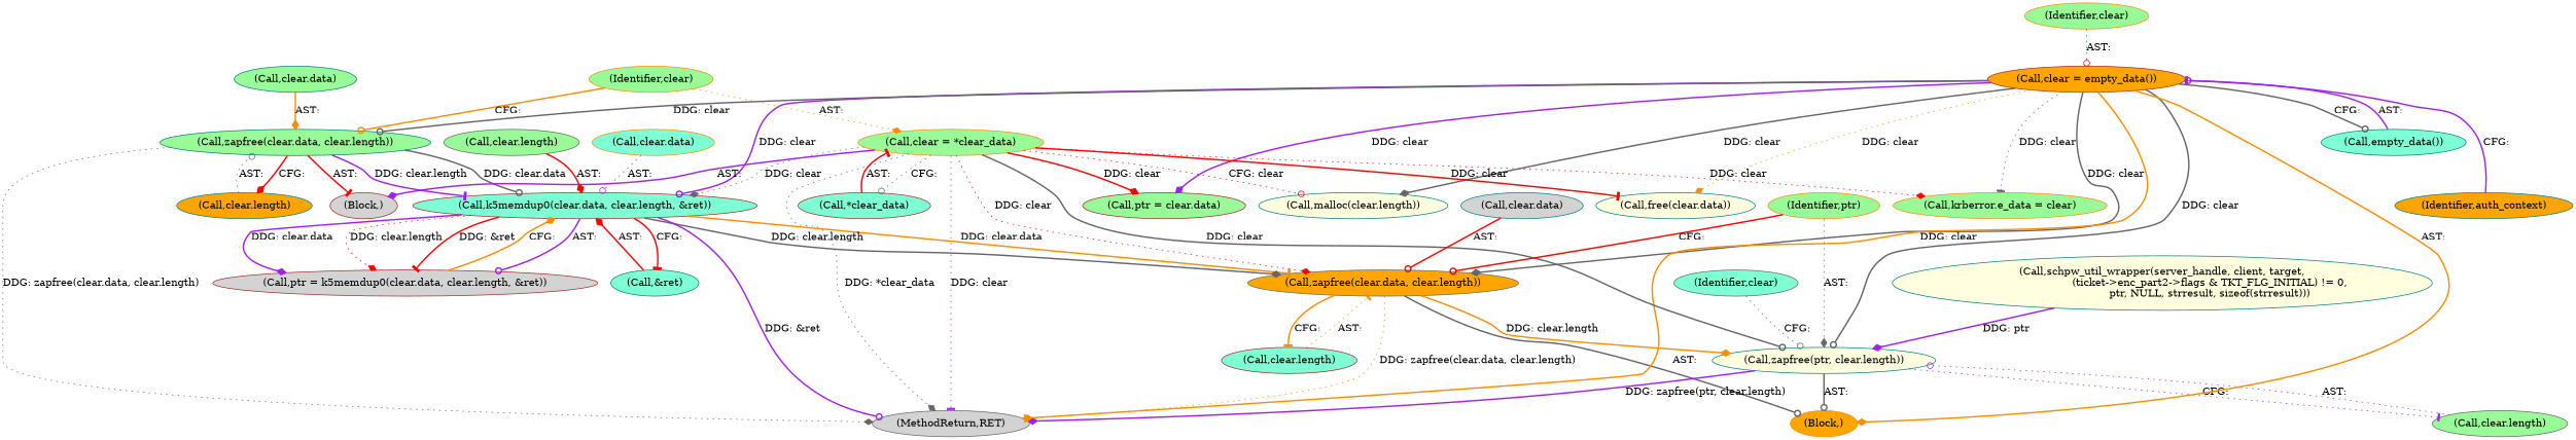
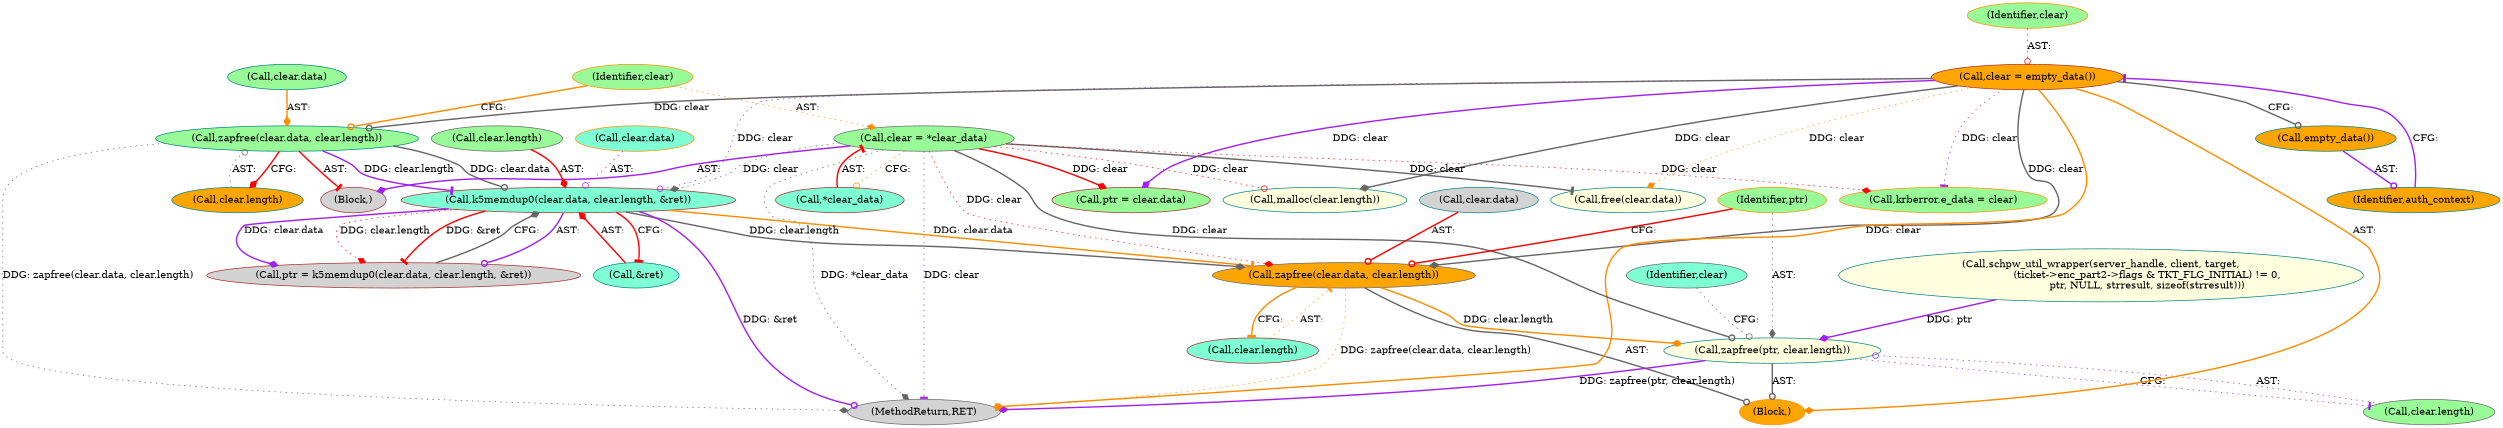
  digraph {
    node [color=teal fillcolor=palegreen style=filled]
    edge [arrowhead=diamond color=gray40 style=bold]
    n1 [color=gray40 fillcolor=orange label="(Call,zapfree(clear.data, clear.length))"]
    n2 [fillcolor=lightyellow label="(Call,zapfree(ptr, clear.length))"]
    n3 [color=brown fillcolor=aquamarine label="(Call,clear.length)"]
    n4 [color=darkorange fillcolor=orange label="(Block,)"]
    n5 [color=gray40 fillcolor=lightgrey label="(MethodReturn,RET)"]
    n6 [color=gray40 label="(Call,clear.length)"]
    n7 [color=brown fillcolor=aquamarine label="(Call,k5memdup0(clear.data, clear.length, &ret))"]
    n8 [fillcolor=aquamarine label="(Call,&ret)"]
    n9 [color=brown fillcolor=lightgrey label="(Call,ptr = k5memdup0(clear.data, clear.length, &ret))"]
    n10 [label="(Call,zapfree(clear.data, clear.length))"]
    n11 [color=brown fillcolor=lightgrey label="(Block,)"]
    n12 [fillcolor=orange label="(Call,clear.length)"]
    n13 [color=brown fillcolor=orange label="(Call,clear = empty_data())"]
    n14 [fillcolor=lightyellow label="(Call,malloc(clear.length))"]
    n15 [fillcolor=lightyellow label="(Call,free(clear.data))"]
    n16 [color=darkorange label="(Call,krberror.e_data = clear)"]
-   n17 [fillcolor=aquamarine label="(Call,empty_data())"]
+   n17 [fillcolor=orange label="(Call,empty_data())"]
    n18 [color=brown label="(Call,ptr = clear.data)"]
-   n19 [color=darkorange label="(Call,clear = *clear_data)"]
+   n19 [color=gray40 label="(Call,clear = *clear_data)"]
    n20 [color=brown fillcolor=aquamarine label="(Call,*clear_data)"]
    n21 [fillcolor=lightgrey label="(Call,clear.data)"]
    n22 [fillcolor=lightyellow label="(Call,schpw_util_wrapper(server_handle, client, target,\n                             (ticket->enc_part2->flags & TKT_FLG_INITIAL) != 0,\n                             ptr, NULL, strresult, sizeof(strresult)))"]
    n23 [label="(Call,clear.data)"]
    n24 [fillcolor=orange label="(Identifier,auth_context)"]
    n25 [color=gray40 label="(Call,clear.length)"]
    n26 [color=darkorange label="(Identifier,clear)"]
    n27 [color=darkorange label="(Identifier,ptr)"]
    n28 [color=gray40 fillcolor=aquamarine label="(Identifier,clear)"]
    n29 [color=darkorange label="(Identifier,clear)"]
    n30 [color=darkorange fillcolor=aquamarine label="(Call,clear.data)"]
    n1 -> n2 [color=darkorange label="DDG: clear.length"]
    n1 -> n3 [arrowhead=tee color=darkorange label="CFG: "]
    n1 -> n4 [arrowhead=odot label="AST: "]
    n1 -> n5 [arrowhead=tee color=darkorange label="DDG: zapfree(clear.data, clear.length)" style=dotted]
    n2 -> n4 [arrowhead=odot label="AST: "]
    n2 -> n5 [color=purple label="DDG: zapfree(ptr, clear.length)"]
    n2 -> n6 [arrowhead=tee color=purple label="CFG: " style=dotted]
    n3 -> n1 [arrowhead=tee color=darkorange label="AST: " style=dotted]
    n6 -> n2 [arrowhead=odot color=purple label="AST: " style=dotted]
    n7 -> n1 [arrowhead=tee color=darkorange label="DDG: clear.data"]
    n7 -> n1 [label="DDG: clear.length"]
    n7 -> n5 [arrowhead=odot color=purple label="DDG: &ret"]
    n7 -> n8 [arrowhead=tee color=red label="CFG: "]
    n7 -> n9 [arrowhead=odot color=purple label="AST: "]
    n7 -> n9 [color=purple label="DDG: clear.data"]
    n7 -> n9 [color=red label="DDG: clear.length" style=dotted]
    n7 -> n9 [arrowhead=tee color=red label="DDG: &ret"]
    n8 -> n7 [color=red label="AST: "]
-   n9 -> n7 [color=darkorange label="CFG: "]
+   n9 -> n7 [label="CFG: "]
    n10 -> n5 [label="DDG: zapfree(clear.data, clear.length)" style=dotted]
    n10 -> n7 [arrowhead=odot label="DDG: clear.data"]
    n10 -> n7 [arrowhead=tee color=purple label="DDG: clear.length"]
    n10 -> n11 [arrowhead=tee color=red label="AST: "]
    n10 -> n12 [color=red label="CFG: "]
    n12 -> n10 [arrowhead=odot label="AST: " style=dotted]
    n13 -> n1 [label="DDG: clear"]
-   n13 -> n2 [arrowhead=odot label="DDG: clear"]
    n13 -> n4 [color=darkorange label="AST: "]
    n13 -> n5 [color=darkorange label="DDG: clear"]
-   n13 -> n7 [arrowhead=odot color=purple label="DDG: clear"]
+   n13 -> n7 [arrowhead=odot color=purple label="DDG: clear" style=dotted]
    n13 -> n10 [arrowhead=odot label="DDG: clear"]
    n13 -> n14 [label="DDG: clear"]
    n13 -> n15 [color=darkorange label="DDG: clear" style=dotted]
-   n13 -> n16 [arrowhead=tee label="DDG: clear" style=dotted]
+   n13 -> n16 [arrowhead=tee color=purple label="DDG: clear" style=dotted]
    n13 -> n17 [arrowhead=odot label="CFG: "]
    n13 -> n18 [color=purple label="DDG: clear"]
-   n17 -> n13 [arrowhead=odot color=purple label="AST: "]
+   n17 -> n24 [arrowhead=odot color=purple label="AST: "]
    n19 -> n1 [color=red label="DDG: clear" style=dotted]
    n19 -> n2 [arrowhead=odot label="DDG: clear"]
    n19 -> n5 [label="DDG: *clear_data" style=dotted]
    n19 -> n5 [arrowhead=tee color=purple label="DDG: clear" style=dotted]
    n19 -> n7 [label="DDG: clear" style=dotted]
    n19 -> n11 [color=purple label="AST: "]
-   n19 -> n14 [arrowhead=odot color=red label="CFG: clear" style=dotted]
-   n19 -> n15 [arrowhead=tee color=red label="DDG: clear"]
+   n19 -> n14 [arrowhead=odot color=red label="DDG: clear" style=dotted]
+   n19 -> n15 [arrowhead=tee label="DDG: clear"]
    n19 -> n16 [color=red label="DDG: clear" style=dotted]
    n19 -> n18 [color=red label="DDG: clear"]
-   n19 -> n20 [arrowhead=odot label="CFG: " style=dotted]
+   n19 -> n20 [arrowhead=odot color=darkorange label="CFG: " style=dotted]
    n20 -> n19 [arrowhead=tee color=red label="AST: "]
    n21 -> n1 [arrowhead=odot color=red label="AST: "]
    n22 -> n2 [color=purple label="DDG: ptr"]
    n23 -> n10 [color=darkorange label="AST: "]
    n24 -> n13 [arrowhead=tee color=purple label="CFG: "]
    n25 -> n7 [color=red label="AST: "]
    n26 -> n10 [arrowhead=odot color=darkorange label="CFG: "]
    n26 -> n19 [color=darkorange label="AST: " style=dotted]
    n27 -> n1 [arrowhead=odot color=red label="CFG: "]
    n27 -> n2 [label="AST: " style=dotted]
    n28 -> n2 [arrowhead=odot label="CFG: " style=dotted]
    n29 -> n13 [arrowhead=odot color=red label="AST: " style=dotted]
    n30 -> n7 [arrowhead=odot color=purple label="AST: " style=dotted]
  }
